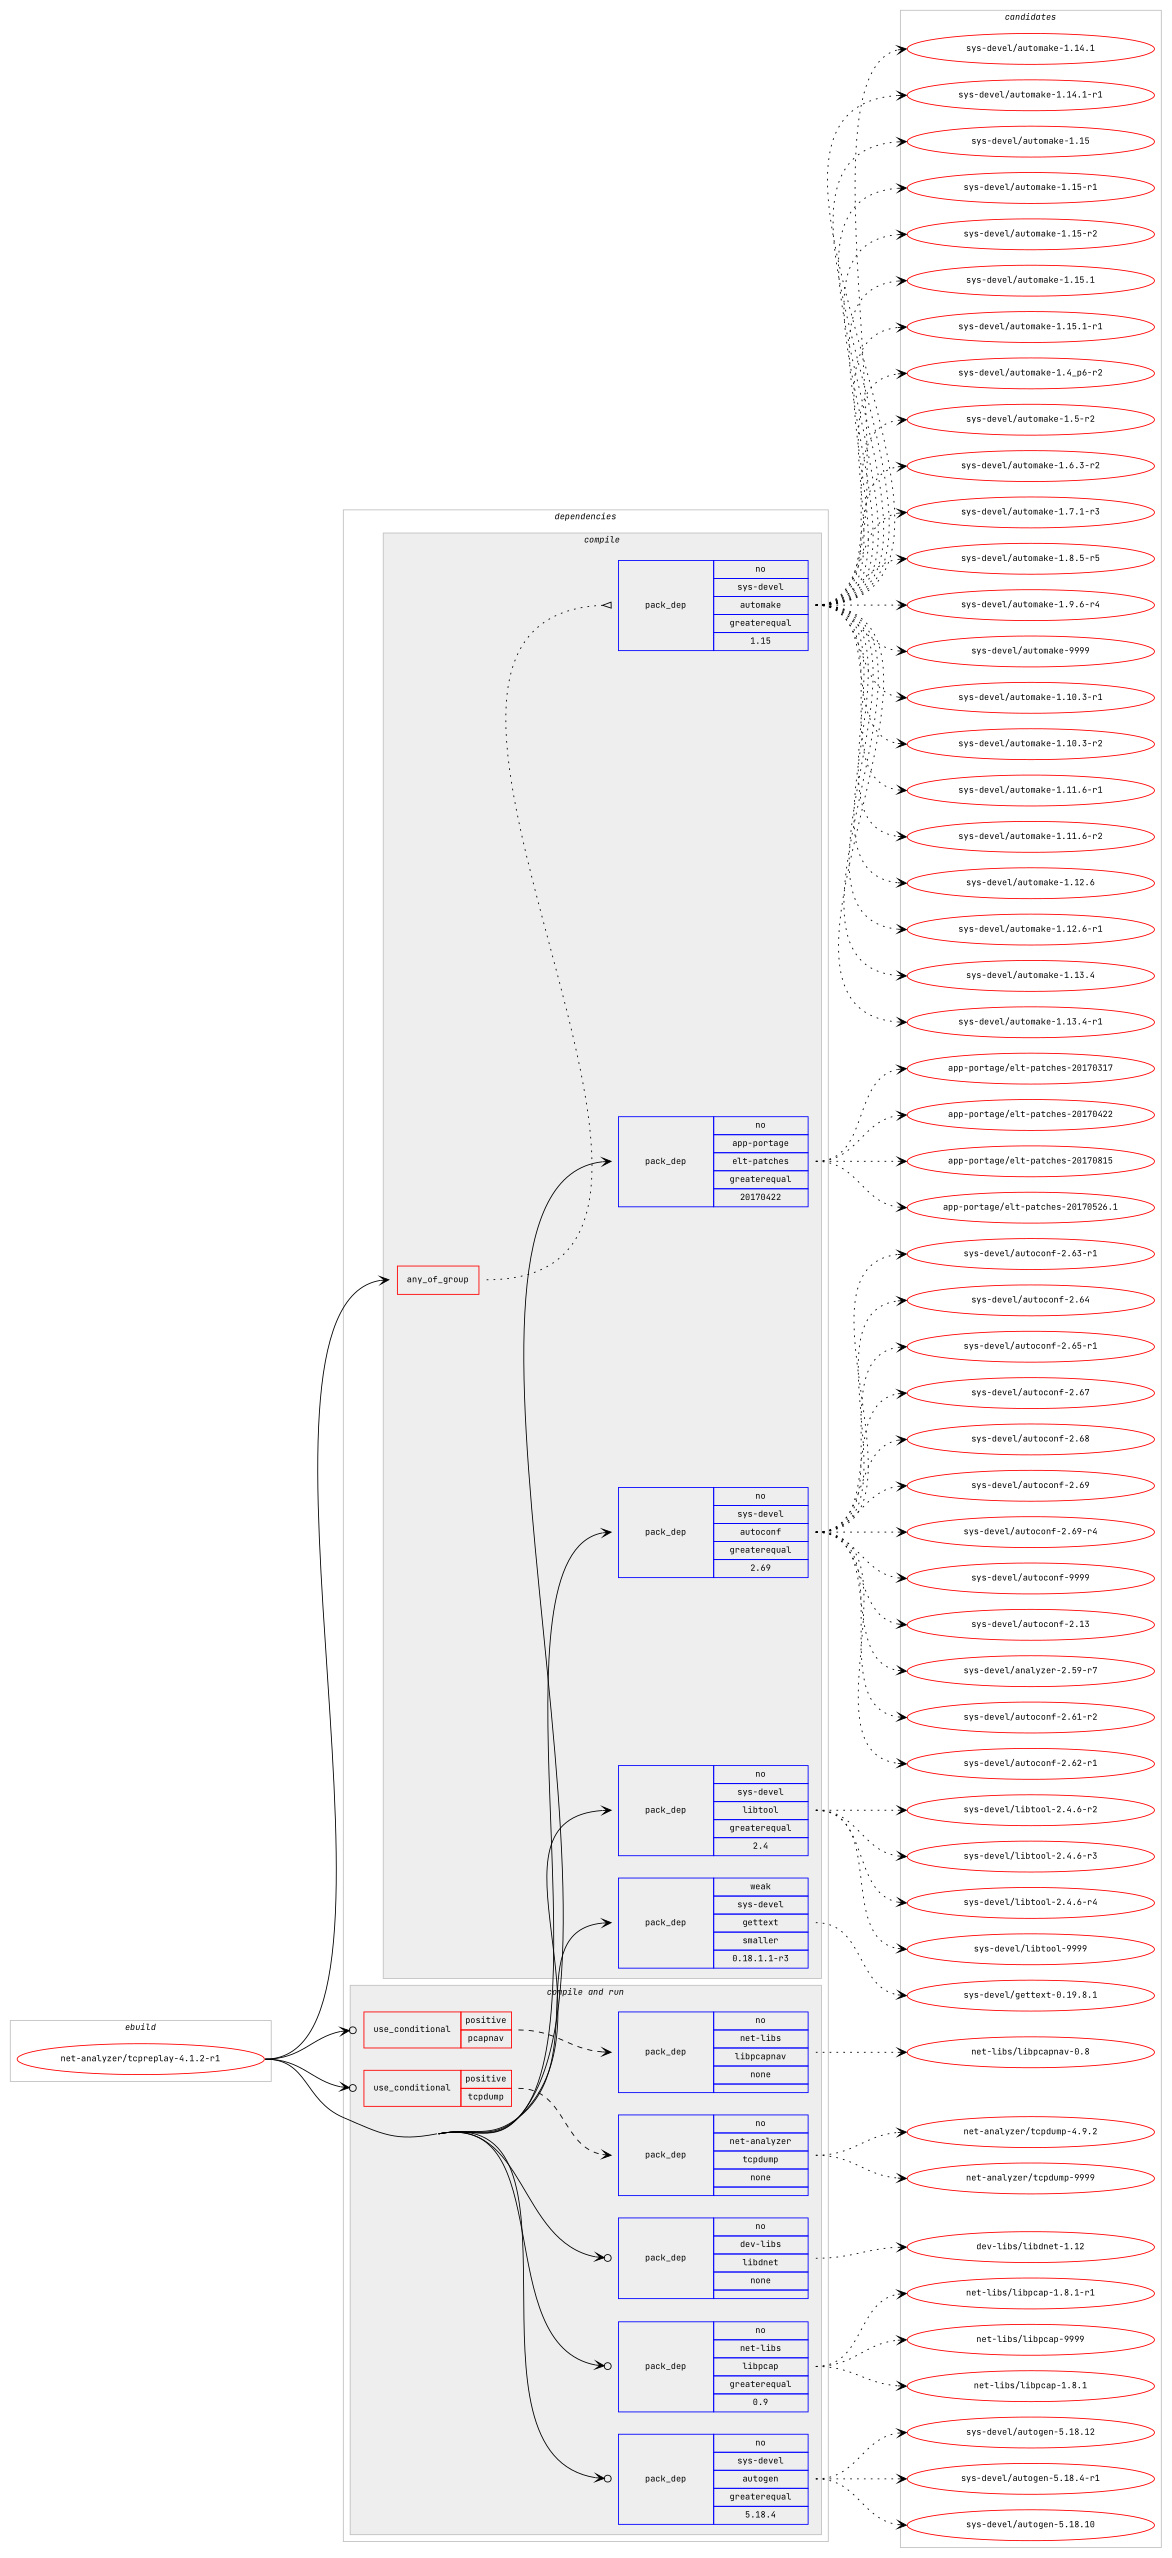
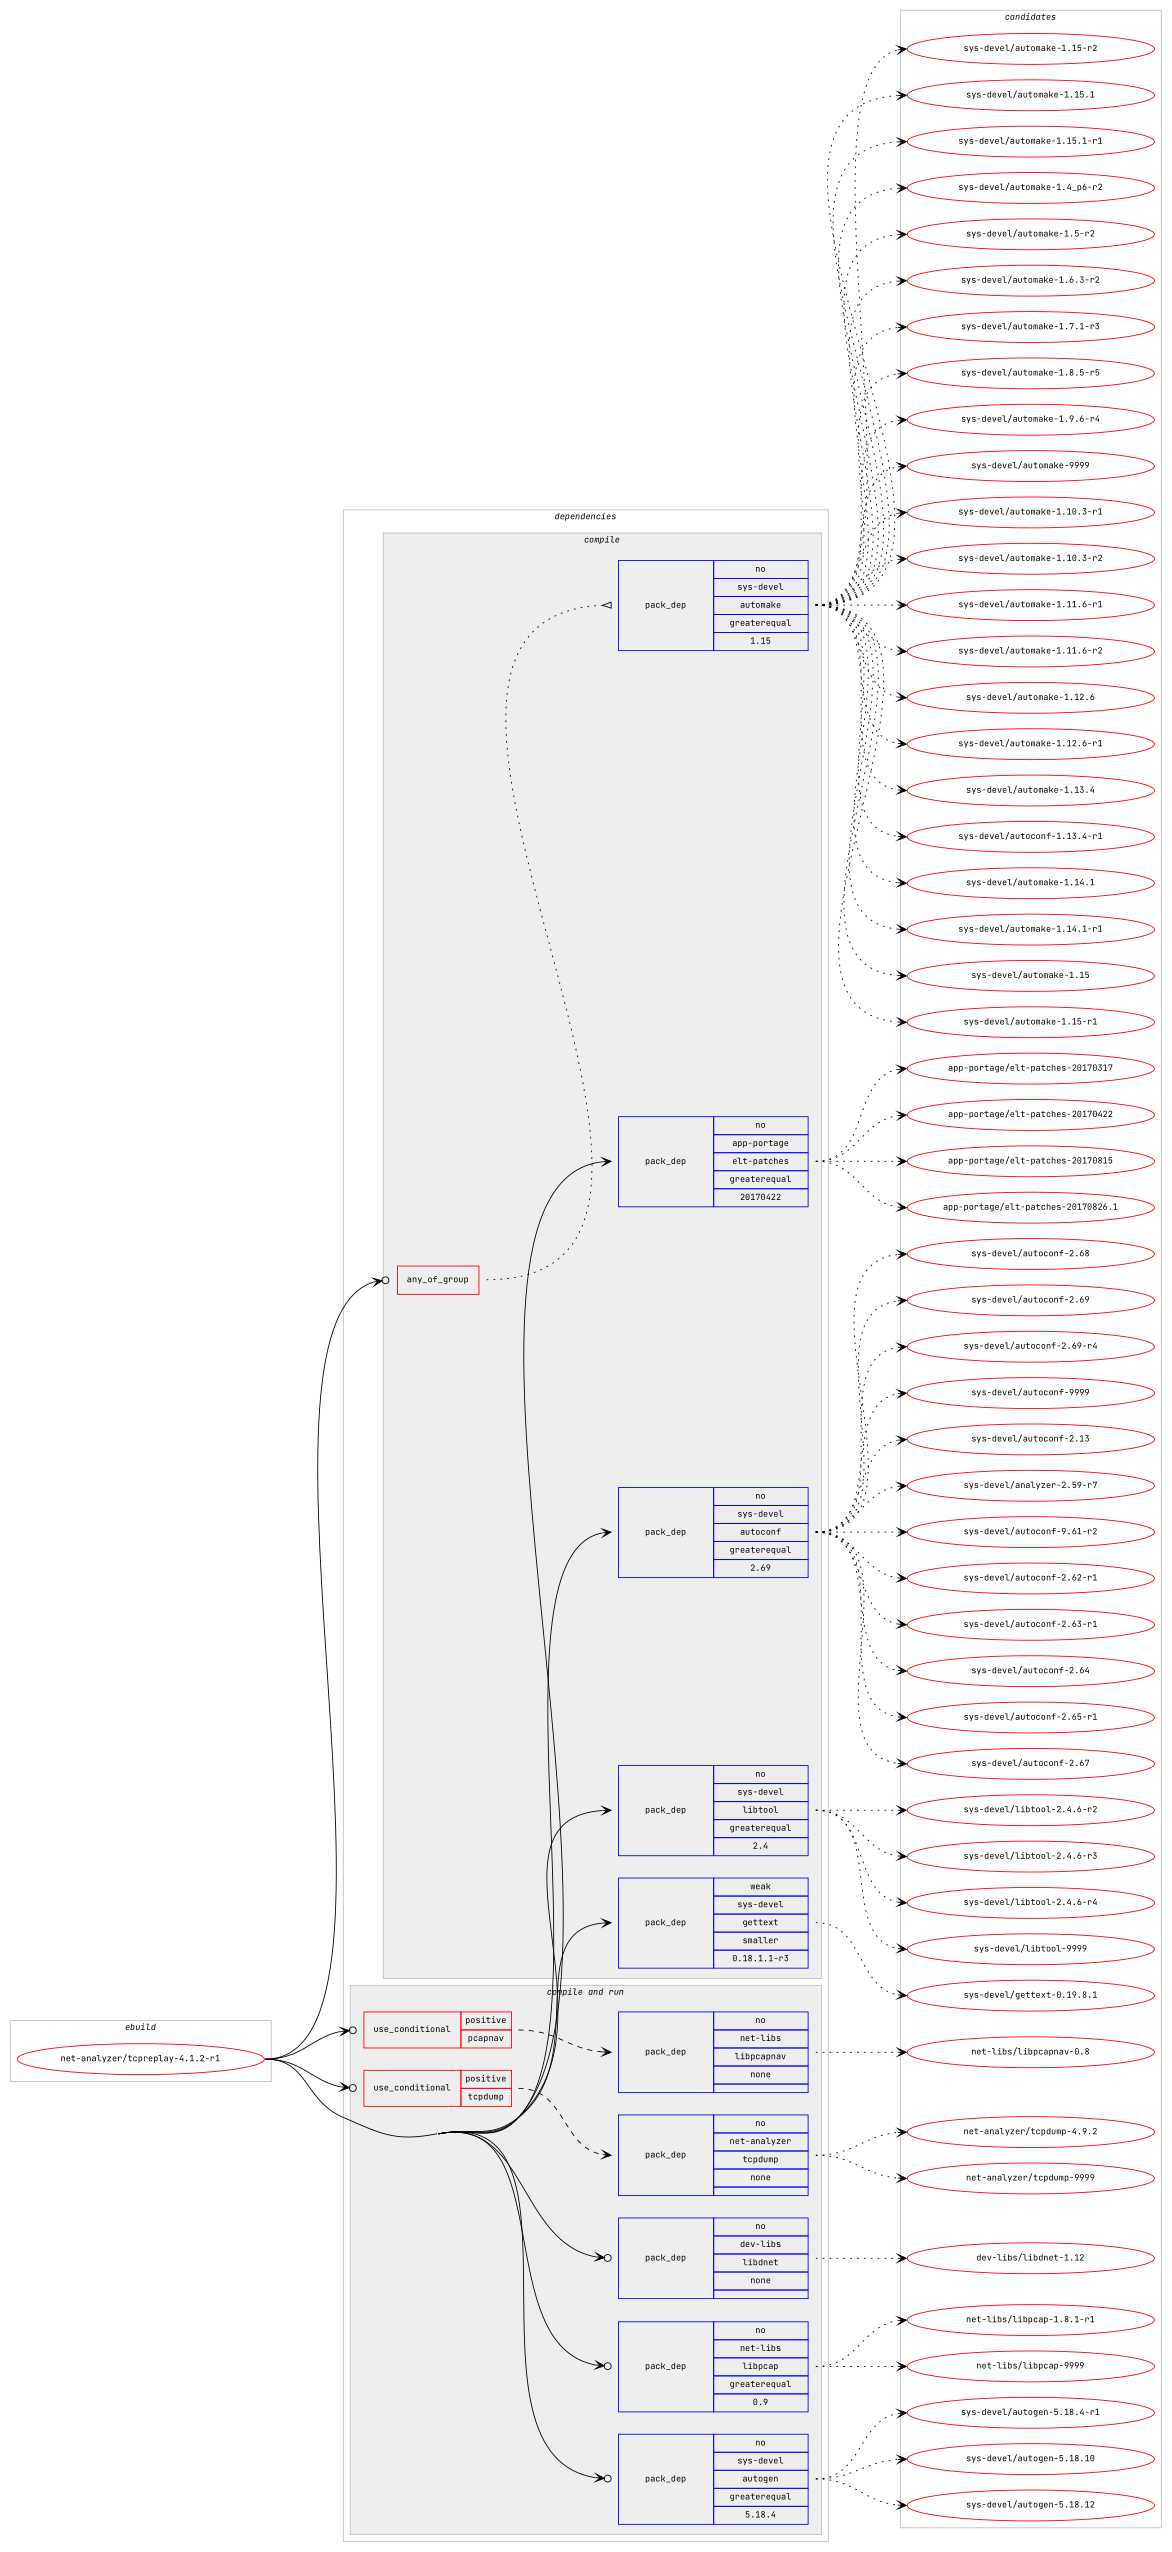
  digraph {
    compound=true
    concentrate=true
    fontname="JetBrains Mono"
    fontsize=10
    newrank=true
    rankdir=LR
    ranksep=1.5
    node [color=red fontname="JetBrains Mono" fontsize=10]
    edge [arrowhead=vee fontname="JetBrains Mono" headport=w style=dotted tailport=e weight=100]
    n1 [label="net-analyzer/tcpreplay-4.1.2-r1" width=4]
    n2 [color=blue label=<<TABLE BORDER="0" CELLBORDER="1" CELLSPACING="0" CELLPADDING="4" WIDTH="220"><TR><TD ROWSPAN="6" CELLPADDING="30">pack_dep</TD></TR><TR><TD WIDTH="110">no</TD></TR><TR><TD>sys-devel</TD></TR><TR><TD>automake</TD></TR><TR><TD>greaterequal</TD></TR><TR><TD>1.15</TD></TR></TABLE>> shape=none]
    n3 [label=<<TABLE BORDER="0" CELLBORDER="1" CELLSPACING="0" CELLPADDING="4"><TR><TD CELLPADDING="10">any_of_group</TD></TR></TABLE>> shape=none]
    n4 [color=blue label=<<TABLE BORDER="0" CELLBORDER="1" CELLSPACING="0" CELLPADDING="4" WIDTH="220"><TR><TD ROWSPAN="6" CELLPADDING="30">pack_dep</TD></TR><TR><TD WIDTH="110">no</TD></TR><TR><TD>app-portage</TD></TR><TR><TD>elt-patches</TD></TR><TR><TD>greaterequal</TD></TR><TR><TD>20170422</TD></TR></TABLE>> shape=none]
    n5 [color=blue label=<<TABLE BORDER="0" CELLBORDER="1" CELLSPACING="0" CELLPADDING="4" WIDTH="220"><TR><TD ROWSPAN="6" CELLPADDING="30">pack_dep</TD></TR><TR><TD WIDTH="110">no</TD></TR><TR><TD>sys-devel</TD></TR><TR><TD>autoconf</TD></TR><TR><TD>greaterequal</TD></TR><TR><TD>2.69</TD></TR></TABLE>> shape=none]
    n6 [color=blue label=<<TABLE BORDER="0" CELLBORDER="1" CELLSPACING="0" CELLPADDING="4" WIDTH="220"><TR><TD ROWSPAN="6" CELLPADDING="30">pack_dep</TD></TR><TR><TD WIDTH="110">no</TD></TR><TR><TD>sys-devel</TD></TR><TR><TD>libtool</TD></TR><TR><TD>greaterequal</TD></TR><TR><TD>2.4</TD></TR></TABLE>> shape=none]
    n7 [color=blue label=<<TABLE BORDER="0" CELLBORDER="1" CELLSPACING="0" CELLPADDING="4" WIDTH="220"><TR><TD ROWSPAN="6" CELLPADDING="30">pack_dep</TD></TR><TR><TD WIDTH="110">weak</TD></TR><TR><TD>sys-devel</TD></TR><TR><TD>gettext</TD></TR><TR><TD>smaller</TD></TR><TR><TD>0.18.1.1-r3</TD></TR></TABLE>> shape=none]
    n8 [color=blue label=<<TABLE BORDER="0" CELLBORDER="1" CELLSPACING="0" CELLPADDING="4" WIDTH="220"><TR><TD ROWSPAN="6" CELLPADDING="30">pack_dep</TD></TR><TR><TD WIDTH="110">no</TD></TR><TR><TD>net-libs</TD></TR><TR><TD>libpcapnav</TD></TR><TR><TD>none</TD></TR><TR><TD></TD></TR></TABLE>> shape=none]
    n9 [label=<<TABLE BORDER="0" CELLBORDER="1" CELLSPACING="0" CELLPADDING="4"><TR><TD ROWSPAN="3" CELLPADDING="10">use_conditional</TD></TR><TR><TD>positive</TD></TR><TR><TD>pcapnav</TD></TR></TABLE>> shape=none]
    n10 [color=blue label=<<TABLE BORDER="0" CELLBORDER="1" CELLSPACING="0" CELLPADDING="4" WIDTH="220"><TR><TD ROWSPAN="6" CELLPADDING="30">pack_dep</TD></TR><TR><TD WIDTH="110">no</TD></TR><TR><TD>net-analyzer</TD></TR><TR><TD>tcpdump</TD></TR><TR><TD>none</TD></TR><TR><TD></TD></TR></TABLE>> shape=none]
    n11 [label=<<TABLE BORDER="0" CELLBORDER="1" CELLSPACING="0" CELLPADDING="4"><TR><TD ROWSPAN="3" CELLPADDING="10">use_conditional</TD></TR><TR><TD>positive</TD></TR><TR><TD>tcpdump</TD></TR></TABLE>> shape=none]
    n12 [color=blue label=<<TABLE BORDER="0" CELLBORDER="1" CELLSPACING="0" CELLPADDING="4" WIDTH="220"><TR><TD ROWSPAN="6" CELLPADDING="30">pack_dep</TD></TR><TR><TD WIDTH="110">no</TD></TR><TR><TD>dev-libs</TD></TR><TR><TD>libdnet</TD></TR><TR><TD>none</TD></TR><TR><TD></TD></TR></TABLE>> shape=none]
    n13 [color=blue label=<<TABLE BORDER="0" CELLBORDER="1" CELLSPACING="0" CELLPADDING="4" WIDTH="220"><TR><TD ROWSPAN="6" CELLPADDING="30">pack_dep</TD></TR><TR><TD WIDTH="110">no</TD></TR><TR><TD>net-libs</TD></TR><TR><TD>libpcap</TD></TR><TR><TD>greaterequal</TD></TR><TR><TD>0.9</TD></TR></TABLE>> shape=none]
    n14 [color=blue label=<<TABLE BORDER="0" CELLBORDER="1" CELLSPACING="0" CELLPADDING="4" WIDTH="220"><TR><TD ROWSPAN="6" CELLPADDING="30">pack_dep</TD></TR><TR><TD WIDTH="110">no</TD></TR><TR><TD>sys-devel</TD></TR><TR><TD>autogen</TD></TR><TR><TD>greaterequal</TD></TR><TR><TD>5.18.4</TD></TR></TABLE>> shape=none]
    n15 [label="sys-devel/automake-1.10.3-r1" width=4]
    n16 [label="sys-devel/automake-1.10.3-r2" width=4]
    n17 [label="sys-devel/automake-1.11.6-r1" width=4]
    n18 [label="sys-devel/automake-1.11.6-r2" width=4]
    n19 [label="sys-devel/automake-1.12.6" width=4]
    n20 [label="sys-devel/automake-1.12.6-r1" width=4]
    n21 [label="sys-devel/automake-1.13.4" width=4]
-   n22 [label="sys-devel/automake-1.13.4-r1" width=4]
+   n22 [label="sys-devel/autoconf-1.13.4-r1" width=4]
    n23 [label="sys-devel/automake-1.14.1" width=4]
    n24 [label="sys-devel/automake-1.14.1-r1" width=4]
    n25 [label="sys-devel/automake-1.15" width=4]
    n26 [label="sys-devel/automake-1.15-r1" width=4]
    n27 [label="sys-devel/automake-1.15-r2" width=4]
    n28 [label="sys-devel/automake-1.15.1" width=4]
    n29 [label="sys-devel/automake-1.15.1-r1" width=4]
    n30 [label="sys-devel/automake-1.4_p6-r2" width=4]
    n31 [label="sys-devel/automake-1.5-r2" width=4]
    n32 [label="sys-devel/automake-1.6.3-r2" width=4]
    n33 [label="sys-devel/automake-1.7.1-r3" width=4]
    n34 [label="sys-devel/automake-1.8.5-r5" width=4]
    n35 [label="sys-devel/automake-1.9.6-r4" width=4]
    n36 [label="sys-devel/automake-9999" width=4]
    n37 [label="app-portage/elt-patches-20170317" width=4]
    n38 [label="app-portage/elt-patches-20170422" width=4]
    n39 [label="app-portage/elt-patches-20170815" width=4]
-   n40 [label="app-portage/elt-patches-20170526.1" width=4]
+   n40 [label="app-portage/elt-patches-20170826.1" width=4]
    n41 [label="sys-devel/autoconf-2.13" width=4]
    n42 [label="sys-devel/analyzer-2.59-r7" width=4]
-   n43 [label="sys-devel/autoconf-2.61-r2" width=4]
+   n43 [label="sys-devel/autoconf-9.61-r2" width=4]
    n44 [label="sys-devel/autoconf-2.62-r1" width=4]
    n45 [label="sys-devel/autoconf-2.63-r1" width=4]
    n46 [label="sys-devel/autoconf-2.64" width=4]
    n47 [label="sys-devel/autoconf-2.65-r1" width=4]
    n48 [label="sys-devel/autoconf-2.67" width=4]
    n49 [label="sys-devel/autoconf-2.68" width=4]
    n50 [label="sys-devel/autoconf-2.69" width=4]
    n51 [label="sys-devel/autoconf-2.69-r4" width=4]
    n52 [label="sys-devel/autoconf-9999" width=4]
    n53 [label="sys-devel/libtool-2.4.6-r2" width=4]
    n54 [label="sys-devel/libtool-2.4.6-r3" width=4]
    n55 [label="sys-devel/libtool-2.4.6-r4" width=4]
    n56 [label="sys-devel/libtool-9999" width=4]
    n57 [label="sys-devel/gettext-0.19.8.1" width=4]
    n58 [label="net-libs/libpcapnav-0.8" width=4]
    n59 [label="net-analyzer/tcpdump-4.9.2" width=4]
    n60 [label="net-analyzer/tcpdump-9999" width=4]
    n61 [label="dev-libs/libdnet-1.12" width=4]
-   n62 [label="net-libs/libpcap-1.8.1" width=4]
    n63 [label="net-libs/libpcap-1.8.1-r1" width=4]
    n64 [label="net-libs/libpcap-9999" width=4]
    n65 [label="sys-devel/autogen-5.18.10" width=4]
    n66 [label="sys-devel/autogen-5.18.12" width=4]
    n67 [label="sys-devel/autogen-5.18.4-r1" width=4]
    subgraph cluster_1 {
      color=gray
      label=<<i>ebuild</i>>
      rank=same
      n1
    }
    subgraph cluster_2 {
      color=gray
      label=<<i>dependencies</i>>
      subgraph cluster_3 {
        color=gray
        fillcolor="#eeeeee"
        label=<<i>compile</i>>
        style=filled
        subgraph sub_4 {
          color=gray
          fillcolor="#eeeeee"
          label=<<i>compile</i>>
          style=filled
          n3
          subgraph sub_5 {
            color=gray
            fillcolor="#eeeeee"
            label=<<i>compile</i>>
            style=filled
            n2
          }
        }
        subgraph sub_6 {
          color=gray
          fillcolor="#eeeeee"
          label=<<i>compile</i>>
          style=filled
          n4
        }
        subgraph sub_7 {
          color=gray
          fillcolor="#eeeeee"
          label=<<i>compile</i>>
          style=filled
          n5
        }
        subgraph sub_8 {
          color=gray
          fillcolor="#eeeeee"
          label=<<i>compile</i>>
          style=filled
          n6
        }
        subgraph sub_9 {
          color=gray
          fillcolor="#eeeeee"
          label=<<i>compile</i>>
          style=filled
          n7
        }
      }
      subgraph cluster_10 {
        color=gray
        fillcolor="#eeeeee"
        label=<<i>compile and run</i>>
        style=filled
        subgraph sub_11 {
          color=gray
          fillcolor="#eeeeee"
          label=<<i>compile and run</i>>
          style=filled
          n9
          subgraph sub_12 {
            color=gray
            fillcolor="#eeeeee"
            label=<<i>compile and run</i>>
            style=filled
            n8
          }
        }
        subgraph sub_13 {
          color=gray
          fillcolor="#eeeeee"
          label=<<i>compile and run</i>>
          style=filled
          n11
          subgraph sub_14 {
            color=gray
            fillcolor="#eeeeee"
            label=<<i>compile and run</i>>
            style=filled
            n10
          }
        }
        subgraph sub_15 {
          color=gray
          fillcolor="#eeeeee"
          label=<<i>compile and run</i>>
          style=filled
          n12
        }
        subgraph sub_16 {
          color=gray
          fillcolor="#eeeeee"
          label=<<i>compile and run</i>>
          style=filled
          n13
        }
        subgraph sub_17 {
          color=gray
          fillcolor="#eeeeee"
          label=<<i>compile and run</i>>
          style=filled
          n14
        }
      }
      subgraph cluster_18 {
        color=gray
        fillcolor="#eeeeee"
        label=<<i>run</i>>
        style=filled
      }
    }
    subgraph cluster_19 {
      color=gray
      label=<<i>candidates</i>>
      rank=same
      subgraph sub_20 {
        color=black
        label=<<i>candidates</i>>
        nodesep=1
        rank=same
        n15
        n16
        n17
        n18
        n19
        n20
        n21
        n22
        n23
        n24
        n25
        n26
        n27
        n28
        n29
        n30
        n31
        n32
        n33
        n34
        n35
        n36
      }
      subgraph sub_21 {
        color=black
        label=<<i>candidates</i>>
        nodesep=1
        rank=same
        n37
        n38
        n39
        n40
      }
      subgraph sub_22 {
        color=black
        label=<<i>candidates</i>>
        nodesep=1
        rank=same
        n41
        n42
        n43
        n44
        n45
        n46
        n47
        n48
        n49
        n50
        n51
        n52
      }
      subgraph sub_23 {
        color=black
        label=<<i>candidates</i>>
        nodesep=1
        rank=same
        n53
        n54
        n55
        n56
      }
      subgraph sub_24 {
        color=black
        label=<<i>candidates</i>>
        nodesep=1
        rank=same
        n57
      }
      subgraph sub_25 {
        color=black
        label=<<i>candidates</i>>
        nodesep=1
        rank=same
        n58
      }
      subgraph sub_26 {
        color=black
        label=<<i>candidates</i>>
        nodesep=1
        rank=same
        n59
        n60
      }
      subgraph sub_27 {
        color=black
        label=<<i>candidates</i>>
        nodesep=1
        rank=same
        n61
      }
      subgraph sub_28 {
        color=black
        label=<<i>candidates</i>>
        nodesep=1
        rank=same
-       n62
        n63
        n64
      }
      subgraph sub_29 {
        color=black
        label=<<i>candidates</i>>
        nodesep=1
        rank=same
        n65
        n66
        n67
      }
    }
-   n1 -> n3 [style=solid weight=20]
+   n1 -> n3 [arrowhead=odotvee style=solid weight=20]
    n1 -> n4 [style=solid weight=20]
    n1 -> n5 [style=solid weight=20]
    n1 -> n6 [style=solid weight=20]
    n1 -> n7 [style=solid weight=20]
    n1 -> n9 [arrowhead=odotvee style=solid weight=20]
    n1 -> n11 [arrowhead=odotvee style=solid weight=20]
    n1 -> n12 [arrowhead=odotvee style=solid weight=20]
    n1 -> n13 [arrowhead=odotvee style=solid weight=20]
    n1 -> n14 [arrowhead=odotvee style=solid weight=20]
    n2 -> n15
    n2 -> n16
    n2 -> n17
    n2 -> n18
    n2 -> n19
    n2 -> n20
    n2 -> n21
    n2 -> n22
    n2 -> n23
    n2 -> n24
    n2 -> n25
    n2 -> n26
    n2 -> n27
    n2 -> n28
    n2 -> n29
    n2 -> n30
    n2 -> n31
    n2 -> n32
    n2 -> n33
    n2 -> n34
    n2 -> n35
    n2 -> n36
    n3 -> n2 [arrowhead=oinv weight=20]
    n4 -> n37
    n4 -> n38
    n4 -> n39
    n4 -> n40
    n5 -> n41
    n5 -> n42
    n5 -> n43
    n5 -> n44
    n5 -> n45
    n5 -> n46
    n5 -> n47
    n5 -> n48
    n5 -> n49
    n5 -> n50
    n5 -> n51
    n5 -> n52
    n6 -> n53
    n6 -> n54
    n6 -> n55
    n6 -> n56
    n7 -> n57
    n8 -> n58
    n9 -> n8 [style=dashed weight=20]
    n10 -> n59
    n10 -> n60
    n11 -> n10 [style=dashed weight=20]
    n12 -> n61
-   n13 -> n62
    n13 -> n63
    n13 -> n64
    n14 -> n65
    n14 -> n66
    n14 -> n67
  }
